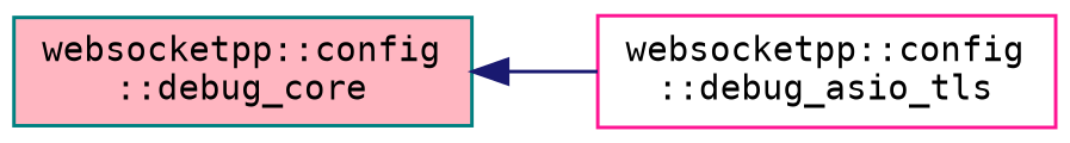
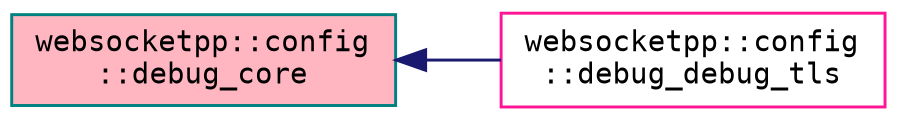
  digraph {
    rankdir=LR
    fontname="DejaVu Sans Mono"
    node [fontname="DejaVu Sans Mono" fontsize=10 shape=record style=filled]
-   n1 [color=deeppink fillcolor=white fontcolor=black height=0.2 label="websocketpp::config\l::debug_asio_tls" width=0.4]
+   n1 [color=deeppink fillcolor=white fontcolor=black height=0.2 label="websocketpp::config\l::debug_debug_tls" width=0.4]
    n2 [color=teal fillcolor=lightpink height=0.2 label="websocketpp::config\l::debug_core" width=0.4]
    n2 -> n1 [color=midnightblue dir=back fontname="DejaVu Sans Mono" fontsize=10 labelfontname=Helvetica labelfontsize=10 style=solid]
  }
